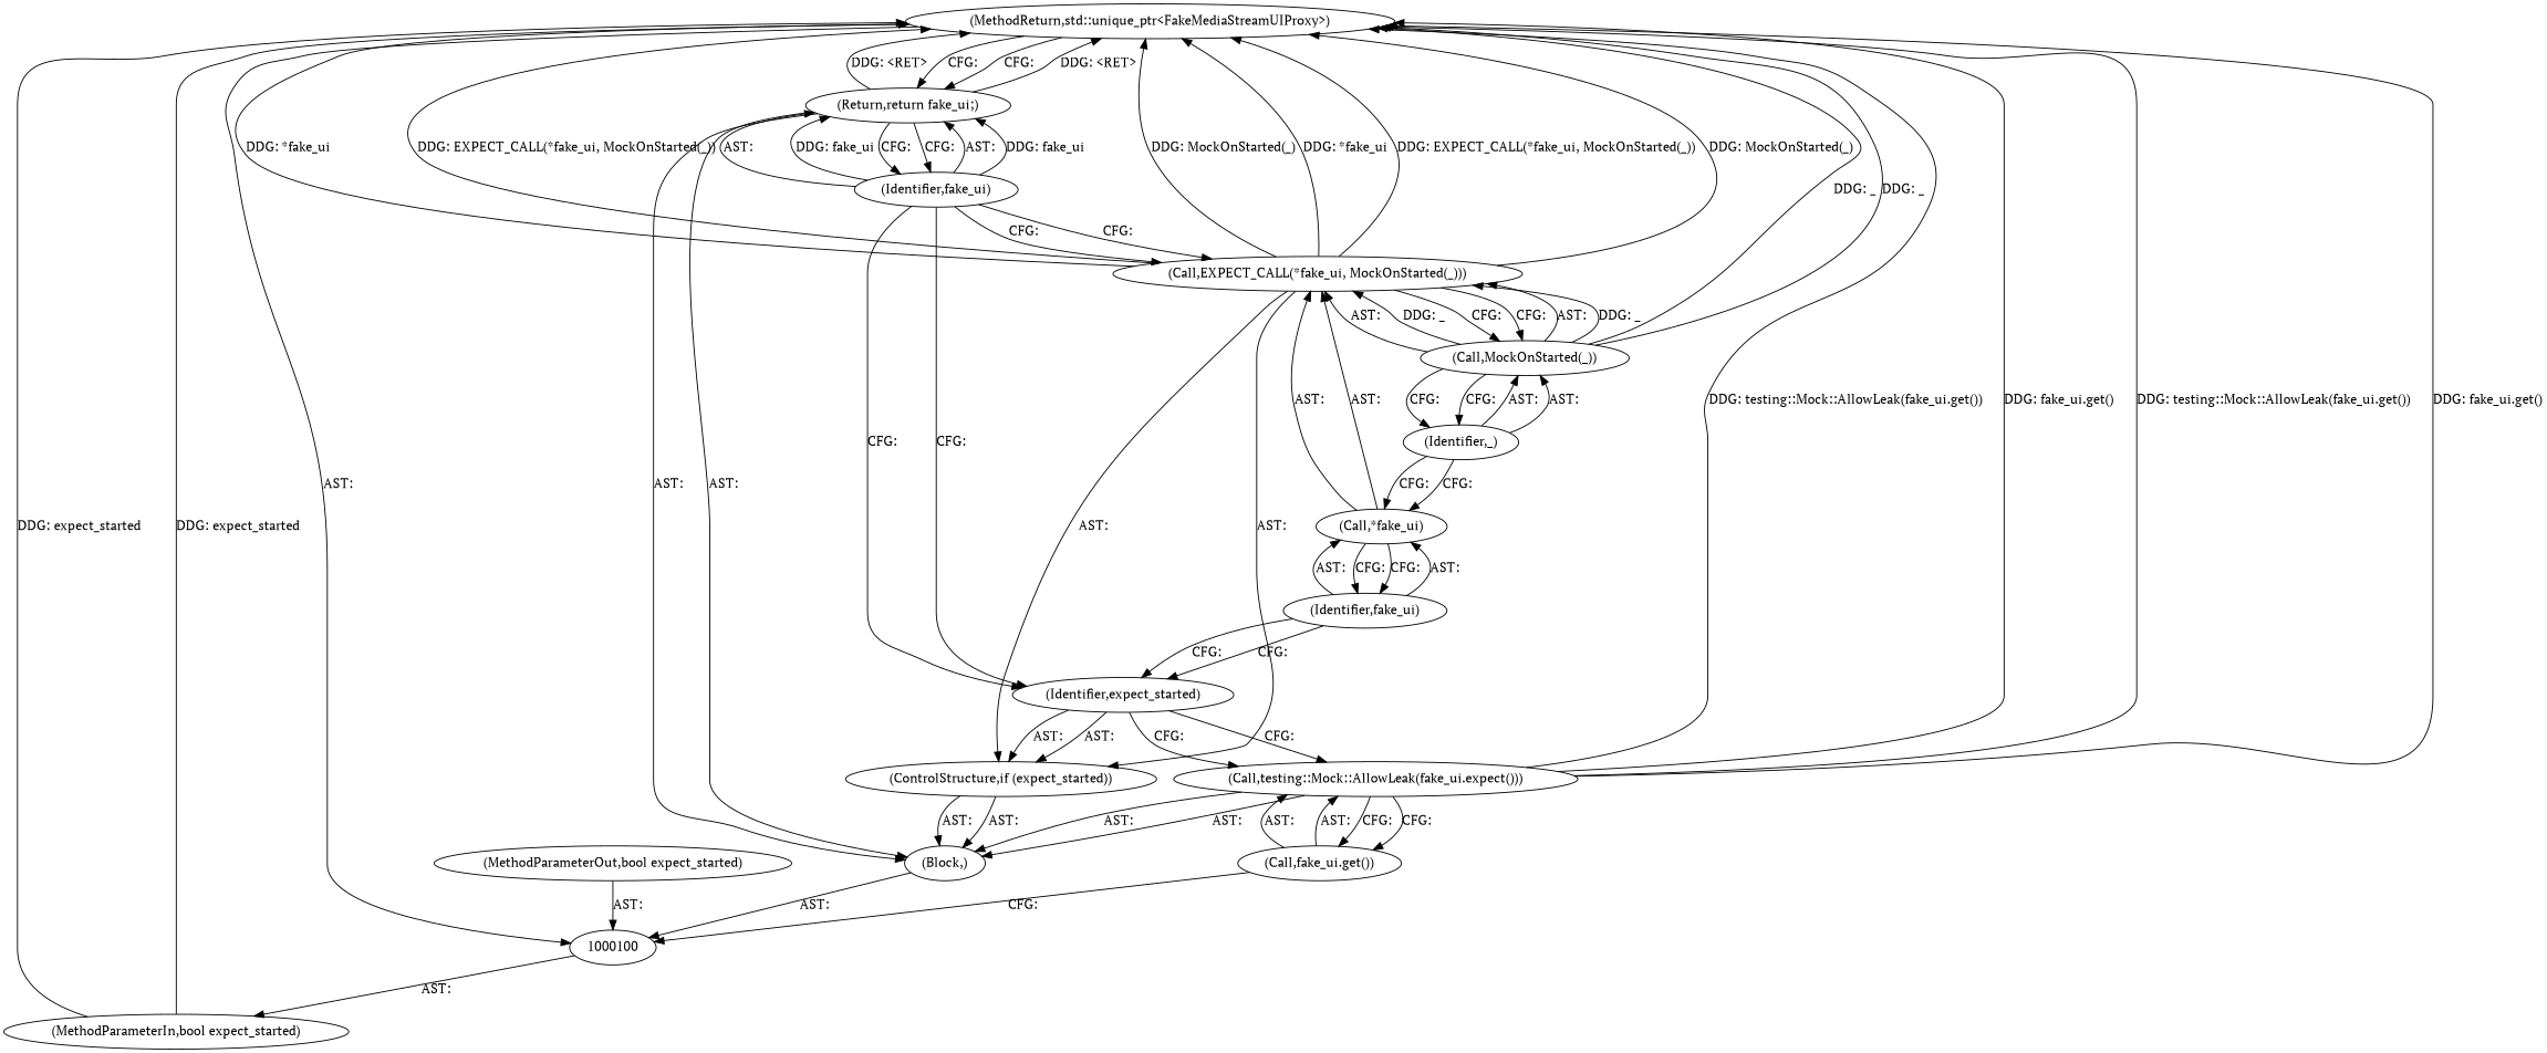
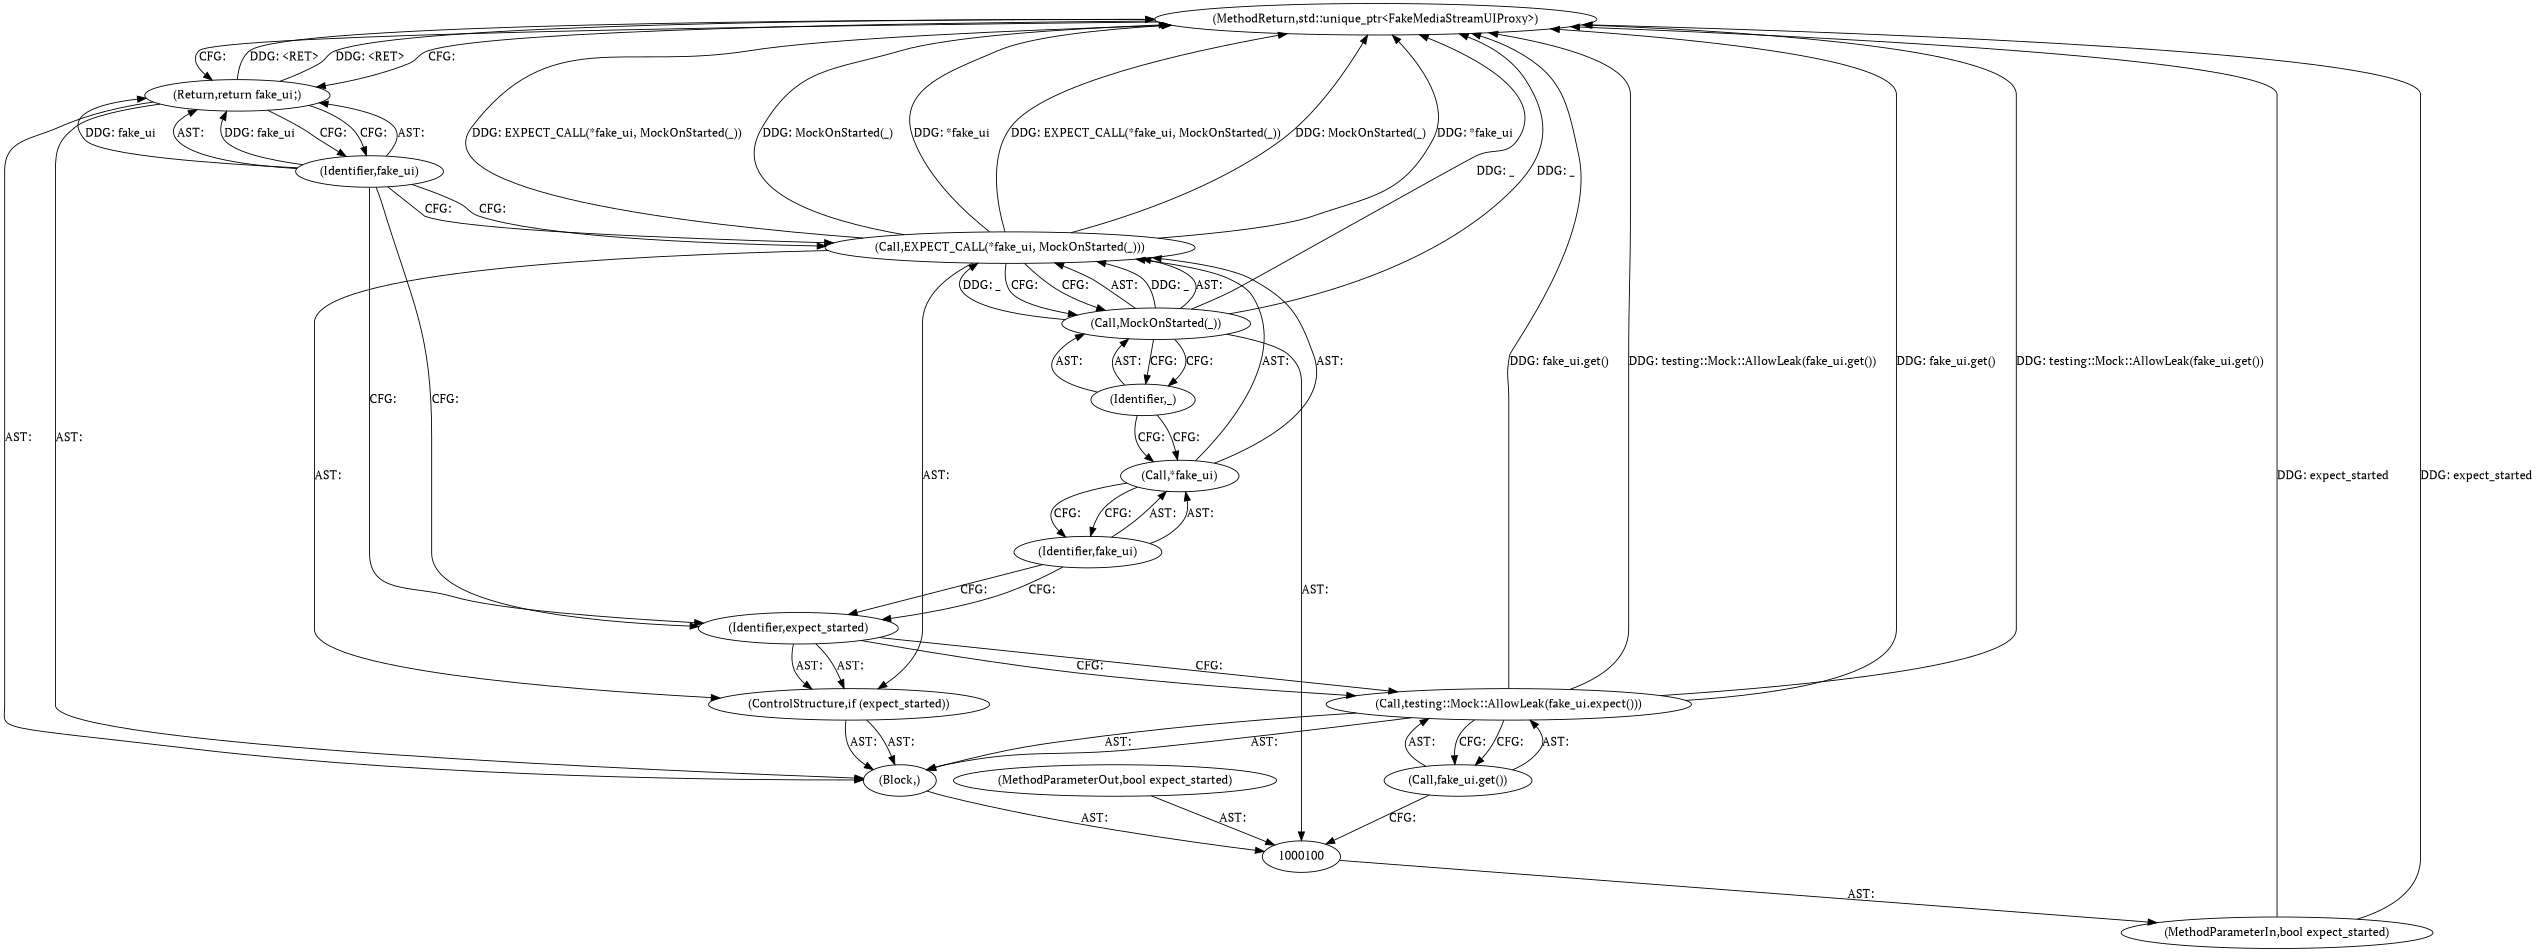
  digraph {
    fontname="PT Serif"
    node [fontname="PT Serif"]
    edge [fontname="PT Serif"]
    n1 [label="(MethodReturn,std::unique_ptr<FakeMediaStreamUIProxy>)"]
    n2 [label="(Return,return fake_ui;)"]
    1000100
    n4 [label="(Block,)"]
    n5 [label="(Identifier,fake_ui)"]
    n6 [label="(MethodParameterIn,bool expect_started)"]
    n7 [label="(MethodParameterOut,bool expect_started)"]
    n8 [label="(Call,fake_ui.get())"]
    n9 [label="(Call,testing::Mock::AllowLeak(fake_ui.expect()))"]
    n10 [label="(ControlStructure,if (expect_started))"]
    n11 [label="(Identifier,expect_started)"]
    n12 [label="(Call,*fake_ui)"]
    n13 [label="(Identifier,fake_ui)"]
    n14 [label="(Call,EXPECT_CALL(*fake_ui, MockOnStarted(_)))"]
    n15 [label="(Call,MockOnStarted(_))"]
    n16 [label="(Identifier,_)"]
    n1 -> n2 [label="CFG: "]
    n1 -> n2 [label="CFG: "]
-   n1 -> 1000100 [label="AST: "]
+   n15 -> 1000100 [label="AST: "]
    n2 -> n1 [label="DDG: <RET>"]
    n2 -> n1 [label="DDG: <RET>"]
    n2 -> n4 [label="AST: "]
    n2 -> n4 [label="AST: "]
    n2 -> n5 [label="CFG: "]
    n2 -> n5 [label="CFG: "]
    1000100 -> n6 [label="AST: "]
    n4 -> 1000100 [label="AST: "]
    n5 -> n2 [label="AST: "]
    n5 -> n2 [label="DDG: fake_ui"]
    n5 -> n2 [label="AST: "]
    n5 -> n2 [label="DDG: fake_ui"]
    n5 -> n11 [label="CFG: "]
    n5 -> n11 [label="CFG: "]
    n5 -> n14 [label="CFG: "]
    n5 -> n14 [label="CFG: "]
    n6 -> n1 [label="DDG: expect_started"]
    n6 -> n1 [label="DDG: expect_started"]
    n7 -> 1000100 [label="AST: "]
    n8 -> 1000100 [label="CFG: "]
    n8 -> n9 [label="AST: "]
    n8 -> n9 [label="AST: "]
    n9 -> n1 [label="DDG: fake_ui.get()"]
    n9 -> n1 [label="DDG: testing::Mock::AllowLeak(fake_ui.get())"]
    n9 -> n1 [label="DDG: fake_ui.get()"]
    n9 -> n1 [label="DDG: testing::Mock::AllowLeak(fake_ui.get())"]
    n9 -> n4 [label="AST: "]
    n9 -> n4 [label="AST: "]
    n9 -> n8 [label="CFG: "]
    n9 -> n8 [label="CFG: "]
    n10 -> n4 [label="AST: "]
    n10 -> n4 [label="AST: "]
    n11 -> n9 [label="CFG: "]
    n11 -> n9 [label="CFG: "]
    n11 -> n10 [label="AST: "]
    n11 -> n10 [label="AST: "]
    n12 -> n13 [label="CFG: "]
    n12 -> n13 [label="CFG: "]
    n12 -> n14 [label="AST: "]
    n12 -> n14 [label="AST: "]
    n13 -> n11 [label="CFG: "]
    n13 -> n11 [label="CFG: "]
    n13 -> n12 [label="AST: "]
    n13 -> n12 [label="AST: "]
    n14 -> n1 [label="DDG: *fake_ui"]
    n14 -> n1 [label="DDG: EXPECT_CALL(*fake_ui, MockOnStarted(_))"]
    n14 -> n1 [label="DDG: MockOnStarted(_)"]
    n14 -> n1 [label="DDG: *fake_ui"]
    n14 -> n1 [label="DDG: EXPECT_CALL(*fake_ui, MockOnStarted(_))"]
    n14 -> n1 [label="DDG: MockOnStarted(_)"]
    n14 -> n10 [label="AST: "]
    n14 -> n10 [label="AST: "]
    n14 -> n15 [label="CFG: "]
    n14 -> n15 [label="CFG: "]
    n15 -> n1 [label="DDG: _"]
    n15 -> n1 [label="DDG: _"]
    n15 -> n14 [label="AST: "]
    n15 -> n14 [label="DDG: _"]
    n15 -> n14 [label="AST: "]
    n15 -> n14 [label="DDG: _"]
    n15 -> n16 [label="CFG: "]
    n15 -> n16 [label="CFG: "]
    n16 -> n12 [label="CFG: "]
    n16 -> n12 [label="CFG: "]
    n16 -> n15 [label="AST: "]
    n16 -> n15 [label="AST: "]
  }
